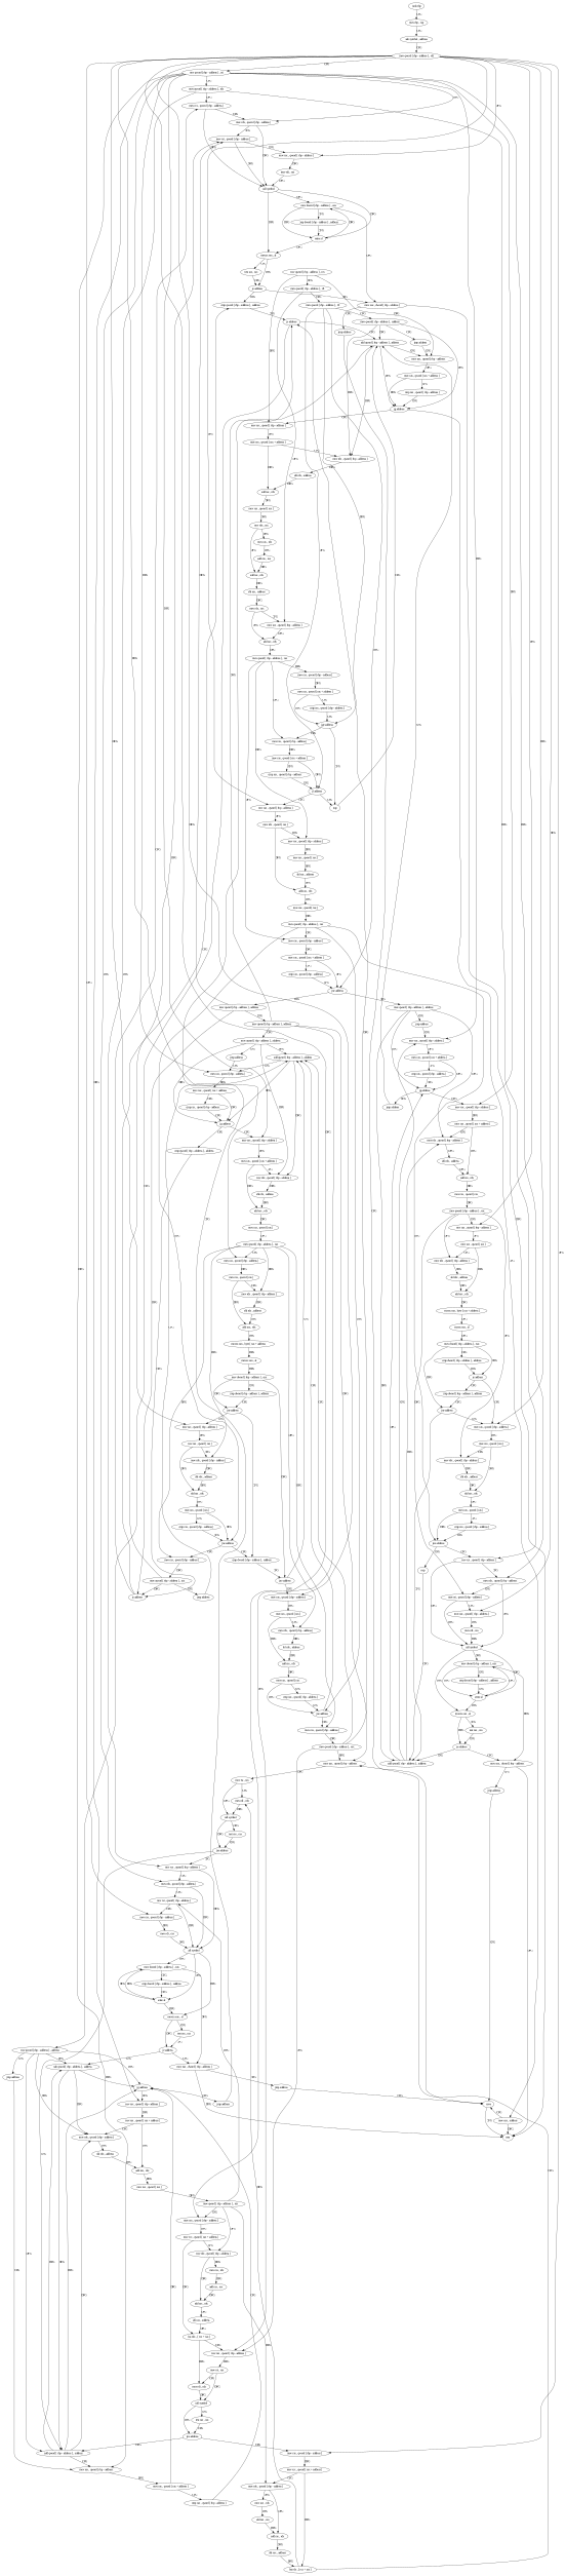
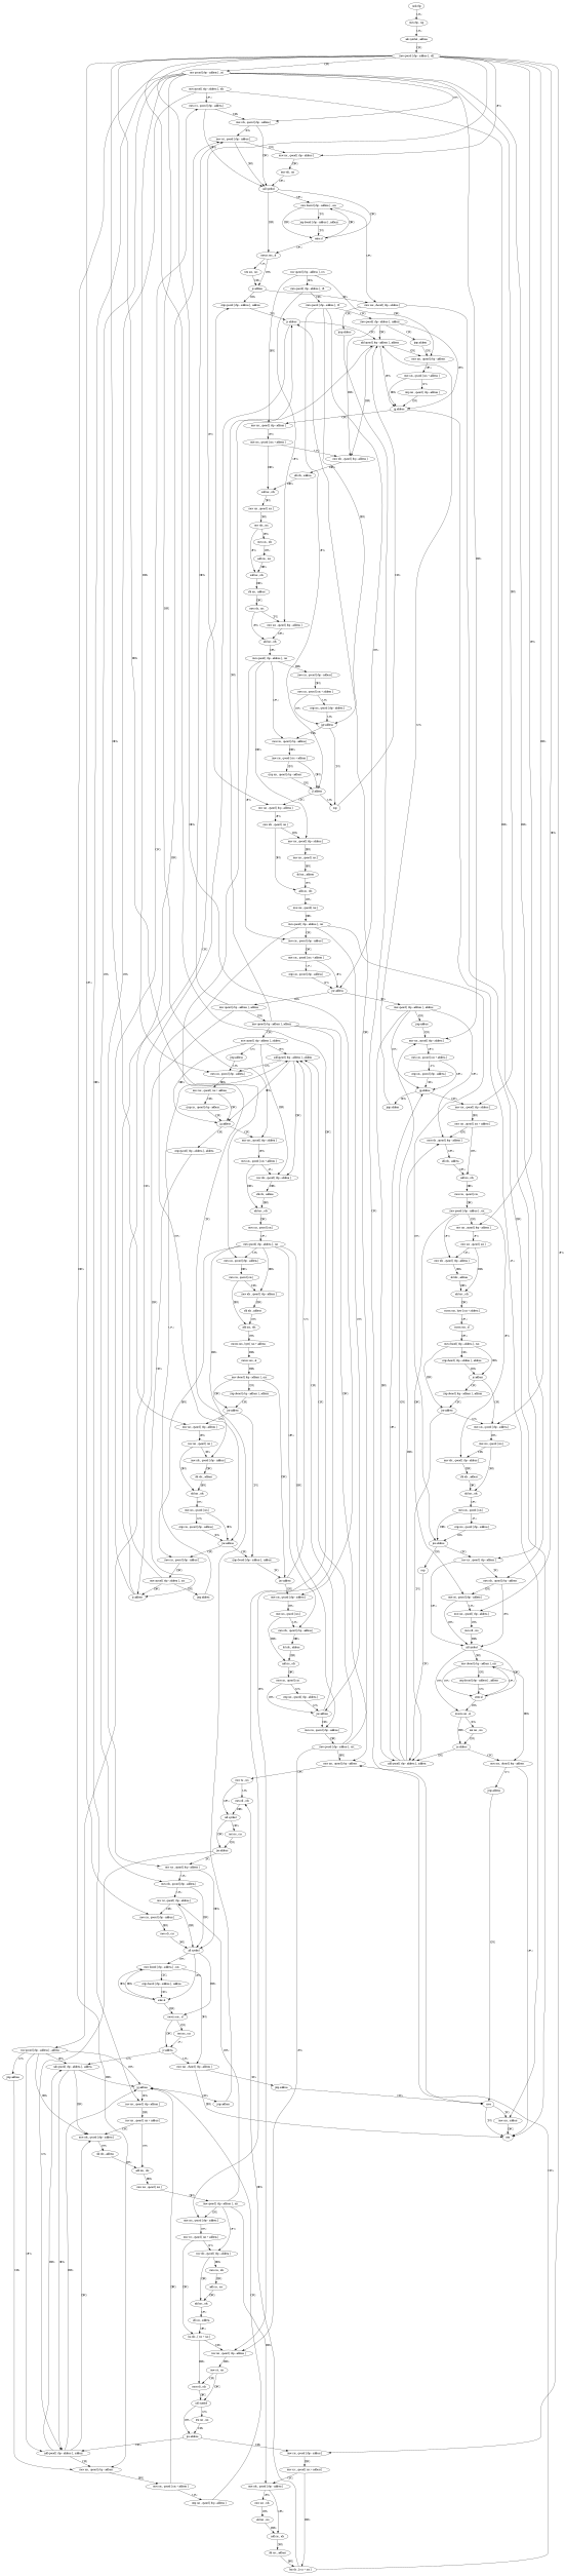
  digraph {
    fontname="Liberation Serif"
    node [fontname="Liberation Serif"]
    edge [fontname="Liberation Serif"]
    n1 [label="push rbp"]
    n2 [label="mov rbp , rsp"]
    n3 [label="sub symbol , address"]
    n4 [label="mov qword [ rbp - address ] , rdi"]
    n5 [label="mov qword [ rbp - address ] , rsi"]
    n6 [label="mov rax , qword [ rbp - address ]"]
    n7 [label="mov rax , qword [ rbp - address ]"]
    n8 [label="mov rax , qword [ rbp - address ]"]
    n9 [label="mov rax , qword [ rbp - address ]"]
    n10 [label="mov rax , qword [ rbp - address ]"]
    n11 [label="mov rax , qword [ rbp - address ]"]
    n12 [label="mov rax , qword [ rbp - address ]"]
    n13 [label="mov rax , qword [ rbp - address ]"]
    n14 [label="mov rax , qword [ rbp - address ]"]
    n15 [label="mov rax , qword [ rbp - address ]"]
    n16 [label="mov rax , qword [ rbp - address ]"]
    n17 [label="mov qword [ rbp - address ] , rdx"]
    n18 [label="mov rax , qword [ rbp - address ]"]
    n19 [label="mov rax , qword [ rbp - address ]"]
    n20 [label="mov rax , qword [ rbp - address ]"]
    n21 [label="mov rax , qword [ rbp - address ]"]
    n22 [label="mov rdx , qword [ rbp - address ]"]
    n23 [label="mov rdx , qword [ rbp - address ]"]
    n24 [label="mov rax , qword [ rbp - address ]"]
    n25 [label="mov rax , qword [ rbp - address ]"]
    n26 [label="mov rdx , qword [ rbp - address ]"]
    n27 [label="mov rdx , qword [ rax ]"]
    n28 [label="mov rax , qword [ rax ]"]
    n29 [label="mov rax , qword [ rax ]"]
    n30 [label="mov rax , qword [ rax ]"]
    n31 [label="mov rax , qword [ rax ]"]
    n32 [label="mov rax , qword [ rax ]"]
    n33 [label="mov rdi , rax"]
    n34 [label="mov rdi , rax"]
    n35 [label="mov rcx , qword [ rax + address ]"]
    n36 [label="mov rcx , qword [ rax + address ]"]
    n37 [label="mov rdi , rax"]
    n38 [label="mov rcx , qword [ rbp - address ]"]
    n39 [label="mov rcx , qword [ rbp - address ]"]
    n40 [label="mov rcx , qword [ rbp - address ]"]
    n41 [label="mov rax , qword [ rax + address ]"]
    n42 [label="mov rax , qword [ rax + address ]"]
    n43 [label="mov rax , qword [ rax + address ]"]
    n44 [label="mov rax , qword [ rax + address ]"]
    n45 [label="mov rsi , qword [ rbp - address ]"]
    n46 [label="call symbol"]
    n47 [label="mov rsi , qword [ rbp - address ]"]
    n48 [label="call symbol"]
    n49 [label="mov rax , qword [ rax + address ]"]
    n50 [label="mov rax , qword [ rax + address ]"]
    n51 [label="mov rsi , qword [ rbp - address ]"]
    n52 [label="call symbol"]
    n53 [label="mov qword [ rbp - address ] , rcx"]
    n54 [label="mov qword [ rbp - address ] , r8"]
    n55 [label="mov rax , qword [ rbp - address ]"]
    n56 [label="mov rax , qword [ rbp - address ]"]
    n57 [label="mov qword [ rbp - address ] , r9"]
    n58 [label="mov rax , qword [ rbp - address ]"]
    n59 [label="mov rax , qword [ rax + address ]"]
    n60 [label="mov rax , qword [ rax + address ]"]
    n61 [label="mov qword [ rbp - address ] , address"]
    n62 [label="jge address"]
    n63 [label="jl address"]
    n64 [label="jne address"]
    n65 [label="add rax , rdx"]
    n66 [label="jmp address"]
    n67 [label="jg address"]
    n68 [label="mov rdx , qword [ rbp - address ]"]
    n69 [label="add qword [ rbp - address ] , address"]
    n70 [label="mov rax , qword [ rbp - address ]"]
    n71 [label=nop]
    n72 [label="mov qword [ rbp - address ] , address"]
    n73 [label="mov qword [ rbp - address ] , address"]
    n74 [label="mov eax , address"]
    n75 [label="shl rdx , address"]
    n76 [label="cmp rax , qword [ rbp - address ]"]
    n77 [label=leave]
    n78 [label=retn]
    n79 [label="add rax , rdx"]
    n80 [label="mov rax , qword [ rax ]"]
    n81 [label="mov rdx , rax"]
    n82 [label="mov rax , rdx"]
    n83 [label="add rax , rdx"]
    n84 [label="add rax , rax"]
    n85 [label="shl rax , address"]
    n86 [label="mov rdx , rax"]
    n87 [label="mov qword [ rbp - address ] , rax"]
    n88 [label="mov rax , qword [ rbp - address ]"]
    n89 [label="mov rax , qword [ rbp - address ]"]
    n90 [label="mov rax , qword [ rbp - address ]"]
    n91 [label="mov rax , qword [ rax + address ]"]
    n92 [label="mov rax , qword [ rax + address ]"]
    n93 [label="mov rax , qword [ rax ]"]
    n94 [label="mov rax , qword [ rax + address ]"]
    n95 [label="cmp rax , qword [ rbp - address ]"]
    n96 [label="cmp rax , qword [ rbp - address ]"]
    n97 [label="add rax , rdx"]
    n98 [label="mov rax , qword [ rax ]"]
    n99 [label="shl rax , address"]
    n100 [label="mov qword [ rbp - address ] , rax"]
    n101 [label="jne address"]
    n102 [label="jne address"]
    n103 [label="jne address"]
    n104 [label=nop]
    n105 [label="mov rax , qword [ rbp - address ]"]
    n106 [label="cmp dword [ rbp - address ] , address"]
    n107 [label="add qword [ rbp - address ] , address"]
    n108 [label="mov rax , qword [ rbp - address ]"]
    n109 [label="cmp rax , qword [ rbp - address ]"]
    n110 [label="jmp address"]
    n111 [label="jg address"]
    n112 [label="mov rdx , qword [ rbp - address ]"]
    n113 [label="add qword [ rbp - address ] , address"]
    n114 [label="mov qword [ rbp - address ] , address"]
    n115 [label="js address"]
    n116 [label="jmp address"]
    n117 [label="shl rdx , address"]
    n118 [label="mov qword [ rbp - address ] , address"]
    n119 [label="js address"]
    n120 [label="mov rax , qword [ rbp - address ]"]
    n121 [label="mov rax , qword [ rbp - address ]"]
    n122 [label="cmp qword [ rbp - address ] , address"]
    n123 [label="cmp rax , qword [ rbp - address ]"]
    n124 [label="jmp address"]
    n125 [label="jg address"]
    n126 [label="mov rdx , qword [ rbp - address ]"]
    n127 [label="mov qword [ rbp - address ] , address"]
    n128 [label="mov rsi , rax"]
    n129 [label="mov rsi , rax"]
    n130 [label="cmp qword [ rbp - address ] , address"]
    n131 [label="shl rdx , address"]
    n132 [label="cmp rax , qword [ rbp - address ]"]
    n133 [label="add rax , rdx"]
    n134 [label="add rax , rdx"]
    n135 [label="mov rax , qword [ rax ]"]
    n136 [label="mov qword [ rbp - address ] , rax"]
    n137 [label="mov rdx , qword [ rbp - address ]"]
    n138 [label="mov rdx , qword [ rbp - address ]"]
    n139 [label="shl rdx , address"]
    n140 [label="shl rdx , address"]
    n141 [label="add rax , rdx"]
    n142 [label="movzx eax , byte [ rax + address ]"]
    n143 [label="movzx eax , al"]
    n144 [label="mov dword [ rbp - address ] , eax"]
    n145 [label="cmp dword [ rbp - address ] , address"]
    n146 [label="je address"]
    n147 [label="jne address"]
    n148 [label="cmp dword [ rbp - address ] , address"]
    n149 [label="add rax , rdx"]
    n150 [label="mov rax , qword [ rax ]"]
    n151 [label="mov qword [ rbp - address ] , rax"]
    n152 [label="mov rdx , qword [ rbp - address ]"]
    n153 [label="mov rdx , qword [ rbp - address ]"]
    n154 [label="mov rdx , qword [ rbp - address ]"]
    n155 [label="shl rdx , address"]
    n156 [label="shl rdx , address"]
    n157 [label="mov qword [ rbp - address ] , rax"]
    n158 [label="shl rdx , address"]
    n159 [label="mov qword [ rbp - address ] , rax"]
    n160 [label="add rax , rdx"]
    n161 [label="movzx eax , byte [ rax + address ]"]
    n162 [label="movzx eax , al"]
    n163 [label="mov dword [ rbp - address ] , eax"]
    n164 [label="cmp dword [ rbp - address ] , address"]
    n165 [label="jne address"]
    n166 [label="jne address"]
    n167 [label="add rax , rdx"]
    n168 [label="mov dword [ rbp - address ] , eax"]
    n169 [label="setne al"]
    n170 [label="movzx eax , al"]
    n171 [label="mov rax , qword [ rax ]"]
    n172 [label="cmp rax , qword [ rbp - address ]"]
    n173 [label="mov dword [ rbp - address ] , eax"]
    n174 [label="setne al"]
    n175 [label="movzx eax , al"]
    n176 [label="add rax , rdx"]
    n177 [label="mov rax , qword [ rax ]"]
    n178 [label="cmp rax , qword [ rbp - address ]"]
    n179 [label="jmp address"]
    n180 [label="jmp address"]
    n181 [label="jg address"]
    n182 [label="mov rdx , qword [ rbp - address ]"]
    n183 [label="add qword [ rbp - address ] , address"]
    n184 [label="sub qword [ rbp - address ] , address"]
    n185 [label="jmp address"]
    n186 [label="shl rdx , address"]
    n187 [label="cmp dword [ rbp - address ] , address"]
    n188 [label="mov eax , dword [ rbp - address ]"]
    n189 [label="test rax , rax"]
    n190 [label="je address"]
    n191 [label="jmp address"]
    n192 [label="cmp dword [ rbp - address ] , address"]
    n193 [label="mov eax , dword [ rbp - address ]"]
    n194 [label="test rax , rax"]
    n195 [label="je address"]
    n196 [label="jmp address"]
    n197 [label="mov rax , qword [ rax ]"]
    n198 [label="cmp rax , qword [ rbp - address ]"]
    n199 [label="cmp rax , qword [ rbp - address ]"]
    n200 [label="add rax , rdx"]
    n201 [label="mov rax , qword [ rax ]"]
    n202 [label="mov qword [ rbp - address ] , rax"]
    n203 [label="mov rdx , qword [ rbp - address ]"]
    n204 [label="mov rdx , qword [ rbp - address ]"]
    n205 [label="mov rax , rdx"]
    n206 [label="add rax , rdx"]
    n207 [label="mov rax , rdx"]
    n208 [label="add rax , rdx"]
    n209 [label="lea rdx , [ rcx + rax ]"]
    n210 [label="mov rdi , rdx"]
    n211 [label="add rax , rax"]
    n212 [label="shl rax , address"]
    n213 [label="call symbol"]
    n214 [label="test rax , rax"]
    n215 [label="jne address"]
    n216 [label="lea rdx , [ rcx + rax ]"]
    n217 [label="mov rdi , rdx"]
    n218 [label="add rax , rax"]
    n219 [label="shl rax , address"]
    n220 [label="call symbol"]
    n221 [label="test rax , rax"]
    n222 [label="jne address"]
    n223 [label="mov dword [ rbp - address ] , eax"]
    n224 [label="setne al"]
    n225 [label="movzx eax , al"]
    n226 [label="cmp dword [ rbp - address ] , address"]
    n227 [label="mov eax , dword [ rbp - address ]"]
    n228 [label="test rax , rax"]
    n229 [label="je address"]
    n230 [label="jmp address"]
    n1 -> n2 [label=CFG]
    n2 -> n3 [label=CFG]
    n3 -> n4 [label=CFG]
    n4 -> n5 [label=CFG]
    n4 -> n6 [label=DFG]
    n4 -> n7 [label=DFG]
    n4 -> n8 [label=DFG]
    n4 -> n9 [label=DFG]
    n4 -> n10 [label=DFG]
    n4 -> n11 [label=DFG]
    n4 -> n12 [label=DFG]
    n4 -> n13 [label=DFG]
    n4 -> n14 [label=DFG]
    n4 -> n15 [label=DFG]
    n4 -> n16 [label=DFG]
-   n5 -> n17 [label=CFG]
    n5 -> n18 [label=DFG]
    n5 -> n19 [label=DFG]
    n5 -> n20 [label=DFG]
    n5 -> n21 [label=DFG]
    n5 -> n22 [label=DFG]
    n5 -> n23 [label=DFG]
    n5 -> n24 [label=DFG]
    n5 -> n25 [label=DFG]
    n5 -> n26 [label=DFG]
    n6 -> n27 [label=DFG]
    n7 -> n28 [label=DFG]
    n8 -> n29 [label=DFG]
    n9 -> n30 [label=DFG]
    n10 -> n31 [label=DFG]
    n11 -> n32 [label=DFG]
    n12 -> n33 [label=DFG]
    n13 -> n34 [label=DFG]
    n14 -> n35 [label=DFG]
    n15 -> n36 [label=DFG]
    n16 -> n37 [label=DFG]
    n17 -> n38 [label=DFG]
    n17 -> n39 [label=DFG]
    n17 -> n40 [label=DFG]
    n18 -> n41 [label=DFG]
    n19 -> n42 [label=DFG]
    n20 -> n43 [label=DFG]
    n21 -> n44 [label=DFG]
    n22 -> n45 [label=CFG]
    n22 -> n46 [label=DFG]
    n23 -> n47 [label=CFG]
    n23 -> n48 [label=DFG]
    n24 -> n49 [label=DFG]
    n25 -> n50 [label=DFG]
    n26 -> n51 [label=CFG]
    n26 -> n52 [label=DFG]
    n27 -> n89 [label=CFG]
    n27 -> n97 [label=DFG]
    n28 -> n137 [label=CFG]
    n28 -> n141 [label=DFG]
    n29 -> n138 [label=CFG]
    n29 -> n149 [label=DFG]
    n30 -> n152 [label=CFG]
    n30 -> n160 [label=DFG]
    n31 -> n153 [label=CFG]
    n31 -> n167 [label=DFG]
    n32 -> n154 [label=CFG]
    n32 -> n176 [label=DFG]
    n33 -> n46 [label=DFG]
    n34 -> n48 [label=DFG]
    n35 -> n203 [label=CFG]
    n35 -> n209 [label=DFG]
    n36 -> n204 [label=CFG]
    n36 -> n216 [label=DFG]
    n37 -> n52 [label=DFG]
    n38 -> n22 [label=CFG]
    n38 -> n46 [label=DFG]
    n39 -> n23 [label=CFG]
    n39 -> n48 [label=DFG]
    n40 -> n26 [label=CFG]
    n40 -> n52 [label=DFG]
    n41 -> n111 [label=DFG]
    n41 -> n123 [label=CFG]
    n42 -> n125 [label=DFG]
    n42 -> n132 [label=CFG]
    n43 -> n112 [label=CFG]
    n43 -> n133 [label=DFG]
    n44 -> n126 [label=CFG]
    n44 -> n134 [label=DFG]
    n45 -> n12 [label=CFG]
    n45 -> n46 [label=DFG]
    n46 -> n168 [label=DFG]
    n46 -> n169 [label=DFG]
    n46 -> n170 [label=DFG]
    n47 -> n13 [label=CFG]
    n47 -> n48 [label=DFG]
    n48 -> n173 [label=DFG]
    n48 -> n174 [label=DFG]
    n48 -> n175 [label=DFG]
    n49 -> n181 [label=DFG]
    n49 -> n199 [label=CFG]
    n50 -> n182 [label=CFG]
    n50 -> n200 [label=DFG]
    n51 -> n16 [label=CFG]
    n51 -> n52 [label=DFG]
    n52 -> n223 [label=DFG]
    n52 -> n224 [label=DFG]
    n52 -> n225 [label=DFG]
    n53 -> n54 [label=CFG]
    n53 -> n55 [label=DFG]
    n53 -> n56 [label=DFG]
    n54 -> n57 [label=CFG]
    n54 -> n58 [label=DFG]
    n55 -> n59 [label=DFG]
    n56 -> n60 [label=DFG]
    n57 -> n61 [label=CFG]
    n57 -> n62 [label=DFG]
    n57 -> n63 [label=DFG]
    n57 -> n64 [label=DFG]
    n58 -> n65 [label=DFG]
    n59 -> n67 [label=DFG]
    n59 -> n76 [label=CFG]
    n60 -> n68 [label=CFG]
    n60 -> n79 [label=DFG]
    n61 -> n66 [label=CFG]
    n61 -> n67 [label=DFG]
    n61 -> n68 [label=DFG]
    n61 -> n69 [label=DFG]
    n62 -> n70 [label=CFG]
    n62 -> n71 [label=CFG]
    n63 -> n6 [label=CFG]
    n63 -> n71 [label=CFG]
    n64 -> n72 [label=CFG]
    n64 -> n73 [label=CFG]
    n65 -> n87 [label=DFG]
    n66 -> n55 [label=CFG]
    n67 -> n56 [label=CFG]
    n67 -> n74 [label=CFG]
    n68 -> n75 [label=DFG]
    n69 -> n55 [label=CFG]
    n69 -> n67 [label=DFG]
    n69 -> n68 [label=DFG]
    n70 -> n92 [label=DFG]
    n71 -> n69 [label=CFG]
    n72 -> n110 [label=CFG]
    n72 -> n111 [label=DFG]
    n72 -> n112 [label=DFG]
    n72 -> n113 [label=DFG]
    n73 -> n45 [label=DFG]
    n73 -> n114 [label=CFG]
    n73 -> n115 [label=DFG]
-   n74 -> n77 [label=CFG]
+   n77 -> n74 [label=CFG]
    n74 -> n78 [label=DFG]
    n75 -> n79 [label=DFG]
    n76 -> n67 [label=CFG]
    n77 -> n78 [label=CFG]
    n79 -> n80 [label=DFG]
    n80 -> n81 [label=DFG]
    n81 -> n82 [label=DFG]
    n81 -> n83 [label=DFG]
    n82 -> n84 [label=DFG]
    n83 -> n85 [label=DFG]
    n84 -> n83 [label=DFG]
    n85 -> n86 [label=DFG]
    n86 -> n58 [label=CFG]
    n86 -> n65 [label=DFG]
    n87 -> n70 [label=DFG]
    n87 -> n88 [label=DFG]
    n87 -> n89 [label=DFG]
    n87 -> n90 [label=DFG]
    n88 -> n91 [label=DFG]
    n89 -> n93 [label=DFG]
    n90 -> n94 [label=DFG]
    n91 -> n62 [label=DFG]
    n91 -> n95 [label=CFG]
    n92 -> n63 [label=DFG]
    n92 -> n96 [label=CFG]
    n93 -> n99 [label=DFG]
    n94 -> n64 [label=DFG]
    n94 -> n109 [label=CFG]
    n95 -> n62 [label=CFG]
    n96 -> n63 [label=CFG]
    n97 -> n98 [label=DFG]
    n98 -> n100 [label=DFG]
    n99 -> n97 [label=DFG]
    n100 -> n90 [label=CFG]
    n100 -> n101 [label=DFG]
    n100 -> n102 [label=DFG]
    n100 -> n103 [label=DFG]
    n101 -> n39 [label=CFG]
    n101 -> n104 [label=CFG]
    n102 -> n105 [label=CFG]
    n102 -> n106 [label=CFG]
    n103 -> n107 [label=CFG]
    n103 -> n108 [label=CFG]
    n104 -> n113 [label=CFG]
    n105 -> n157 [label=DFG]
    n106 -> n166 [label=CFG]
    n107 -> n19 [label=CFG]
    n107 -> n125 [label=DFG]
    n107 -> n126 [label=DFG]
    n108 -> n159 [label=DFG]
    n109 -> n64 [label=CFG]
    n110 -> n18 [label=CFG]
    n111 -> n20 [label=CFG]
    n111 -> n116 [label=CFG]
    n112 -> n117 [label=DFG]
    n113 -> n18 [label=CFG]
    n113 -> n111 [label=DFG]
    n113 -> n112 [label=DFG]
    n114 -> n118 [label=CFG]
    n114 -> n119 [label=DFG]
    n114 -> n120 [label=DFG]
    n114 -> n121 [label=DFG]
    n115 -> n38 [label=CFG]
    n115 -> n122 [label=CFG]
    n116 -> n69 [label=CFG]
    n117 -> n133 [label=DFG]
    n118 -> n107 [label=DFG]
    n118 -> n124 [label=CFG]
    n118 -> n125 [label=DFG]
    n118 -> n126 [label=DFG]
    n119 -> n69 [label=CFG]
    n119 -> n127 [label=CFG]
    n120 -> n128 [label=DFG]
    n121 -> n129 [label=DFG]
    n122 -> n119 [label=CFG]
    n123 -> n111 [label=CFG]
    n124 -> n19 [label=CFG]
    n125 -> n21 [label=CFG]
    n125 -> n130 [label=CFG]
    n126 -> n131 [label=DFG]
    n127 -> n180 [label=CFG]
    n127 -> n181 [label=DFG]
    n127 -> n182 [label=DFG]
    n127 -> n183 [label=DFG]
    n127 -> n184 [label=DFG]
    n128 -> n210 [label=CFG]
    n128 -> n213 [label=DFG]
    n129 -> n217 [label=CFG]
    n129 -> n220 [label=DFG]
    n130 -> n115 [label=CFG]
    n131 -> n134 [label=DFG]
    n132 -> n125 [label=CFG]
    n133 -> n135 [label=DFG]
    n134 -> n150 [label=DFG]
    n135 -> n136 [label=DFG]
    n136 -> n7 [label=CFG]
    n136 -> n47 [label=DFG]
    n136 -> n137 [label=DFG]
    n136 -> n138 [label=DFG]
    n137 -> n139 [label=DFG]
    n138 -> n140 [label=DFG]
    n139 -> n141 [label=DFG]
    n140 -> n149 [label=DFG]
    n141 -> n142 [label=DFG]
    n142 -> n143 [label=DFG]
    n143 -> n144 [label=DFG]
    n144 -> n145 [label=CFG]
    n144 -> n146 [label=DFG]
    n144 -> n147 [label=DFG]
    n145 -> n146 [label=CFG]
    n146 -> n8 [label=CFG]
    n146 -> n148 [label=CFG]
    n147 -> n8 [label=CFG]
    n147 -> n113 [label=CFG]
    n148 -> n147 [label=CFG]
    n149 -> n171 [label=DFG]
    n150 -> n151 [label=DFG]
    n151 -> n9 [label=CFG]
    n151 -> n105 [label=DFG]
    n151 -> n108 [label=DFG]
    n151 -> n152 [label=DFG]
    n151 -> n153 [label=DFG]
    n151 -> n154 [label=DFG]
    n152 -> n155 [label=DFG]
    n153 -> n156 [label=DFG]
    n154 -> n158 [label=DFG]
    n155 -> n160 [label=DFG]
    n156 -> n167 [label=DFG]
    n157 -> n45 [label=DFG]
    n157 -> n115 [label=DFG]
    n157 -> n179 [label=CFG]
    n158 -> n176 [label=DFG]
    n159 -> n107 [label=CFG]
    n159 -> n119 [label=DFG]
    n159 -> n120 [label=DFG]
    n159 -> n121 [label=DFG]
    n160 -> n161 [label=DFG]
    n161 -> n162 [label=DFG]
    n162 -> n163 [label=DFG]
    n163 -> n164 [label=CFG]
    n163 -> n165 [label=DFG]
    n163 -> n166 [label=DFG]
    n164 -> n165 [label=CFG]
    n165 -> n10 [label=CFG]
    n165 -> n106 [label=CFG]
    n166 -> n11 [label=CFG]
    n166 -> n107 [label=CFG]
    n167 -> n177 [label=DFG]
    n168 -> n169 [label=DFG]
    n168 -> n187 [label=CFG]
    n168 -> n188 [label=DFG]
    n169 -> n168 [label=DFG]
    n169 -> n170 [label=DFG]
    n170 -> n189 [label=CFG]
    n170 -> n190 [label=DFG]
    n171 -> n101 [label=DFG]
    n171 -> n172 [label=CFG]
    n172 -> n101 [label=CFG]
    n173 -> n174 [label=DFG]
    n173 -> n192 [label=CFG]
    n173 -> n193 [label=DFG]
    n174 -> n173 [label=DFG]
    n174 -> n175 [label=DFG]
    n175 -> n194 [label=CFG]
    n175 -> n195 [label=DFG]
    n176 -> n197 [label=DFG]
    n177 -> n102 [label=DFG]
    n177 -> n178 [label=CFG]
    n178 -> n102 [label=CFG]
    n179 -> n107 [label=CFG]
    n180 -> n24 [label=CFG]
    n181 -> n25 [label=CFG]
    n181 -> n185 [label=CFG]
    n182 -> n186 [label=DFG]
    n183 -> n24 [label=CFG]
    n183 -> n181 [label=DFG]
    n183 -> n182 [label=DFG]
    n183 -> n184 [label=DFG]
    n184 -> n181 [label=DFG]
    n184 -> n182 [label=DFG]
    n184 -> n183 [label=DFG]
    n185 -> n69 [label=CFG]
    n186 -> n200 [label=DFG]
    n187 -> n169 [label=CFG]
    n188 -> n78 [label=DFG]
    n188 -> n191 [label=CFG]
    n189 -> n190 [label=CFG]
    n190 -> n122 [label=CFG]
    n190 -> n188 [label=CFG]
    n191 -> n77 [label=CFG]
    n192 -> n174 [label=CFG]
    n193 -> n78 [label=DFG]
    n193 -> n196 [label=CFG]
    n194 -> n195 [label=CFG]
    n195 -> n113 [label=CFG]
    n195 -> n193 [label=CFG]
    n196 -> n77 [label=CFG]
    n197 -> n103 [label=DFG]
    n197 -> n198 [label=CFG]
    n198 -> n103 [label=CFG]
    n199 -> n181 [label=CFG]
    n200 -> n201 [label=DFG]
    n201 -> n202 [label=DFG]
    n202 -> n14 [label=CFG]
    n202 -> n51 [label=DFG]
    n202 -> n203 [label=DFG]
    n202 -> n204 [label=DFG]
    n203 -> n205 [label=DFG]
    n203 -> n206 [label=DFG]
    n204 -> n207 [label=DFG]
    n204 -> n208 [label=DFG]
    n205 -> n211 [label=DFG]
    n206 -> n212 [label=DFG]
    n207 -> n218 [label=DFG]
    n208 -> n219 [label=DFG]
    n209 -> n120 [label=CFG]
    n209 -> n210 [label=DFG]
    n210 -> n213 [label=DFG]
    n211 -> n206 [label=DFG]
    n212 -> n209 [label=DFG]
    n213 -> n214 [label=CFG]
    n213 -> n215 [label=DFG]
    n214 -> n215 [label=CFG]
    n215 -> n15 [label=CFG]
    n215 -> n183 [label=CFG]
    n216 -> n121 [label=CFG]
    n216 -> n217 [label=DFG]
    n217 -> n220 [label=DFG]
    n218 -> n208 [label=DFG]
    n219 -> n216 [label=DFG]
    n220 -> n221 [label=CFG]
    n220 -> n222 [label=DFG]
    n221 -> n222 [label=CFG]
    n222 -> n40 [label=CFG]
    n222 -> n183 [label=CFG]
    n223 -> n224 [label=DFG]
    n223 -> n226 [label=CFG]
    n223 -> n227 [label=DFG]
    n224 -> n223 [label=DFG]
    n224 -> n225 [label=DFG]
    n225 -> n228 [label=CFG]
    n225 -> n229 [label=DFG]
    n226 -> n224 [label=CFG]
    n227 -> n78 [label=DFG]
    n227 -> n230 [label=CFG]
    n228 -> n229 [label=CFG]
    n229 -> n184 [label=CFG]
    n229 -> n227 [label=CFG]
    n230 -> n77 [label=CFG]
  }
